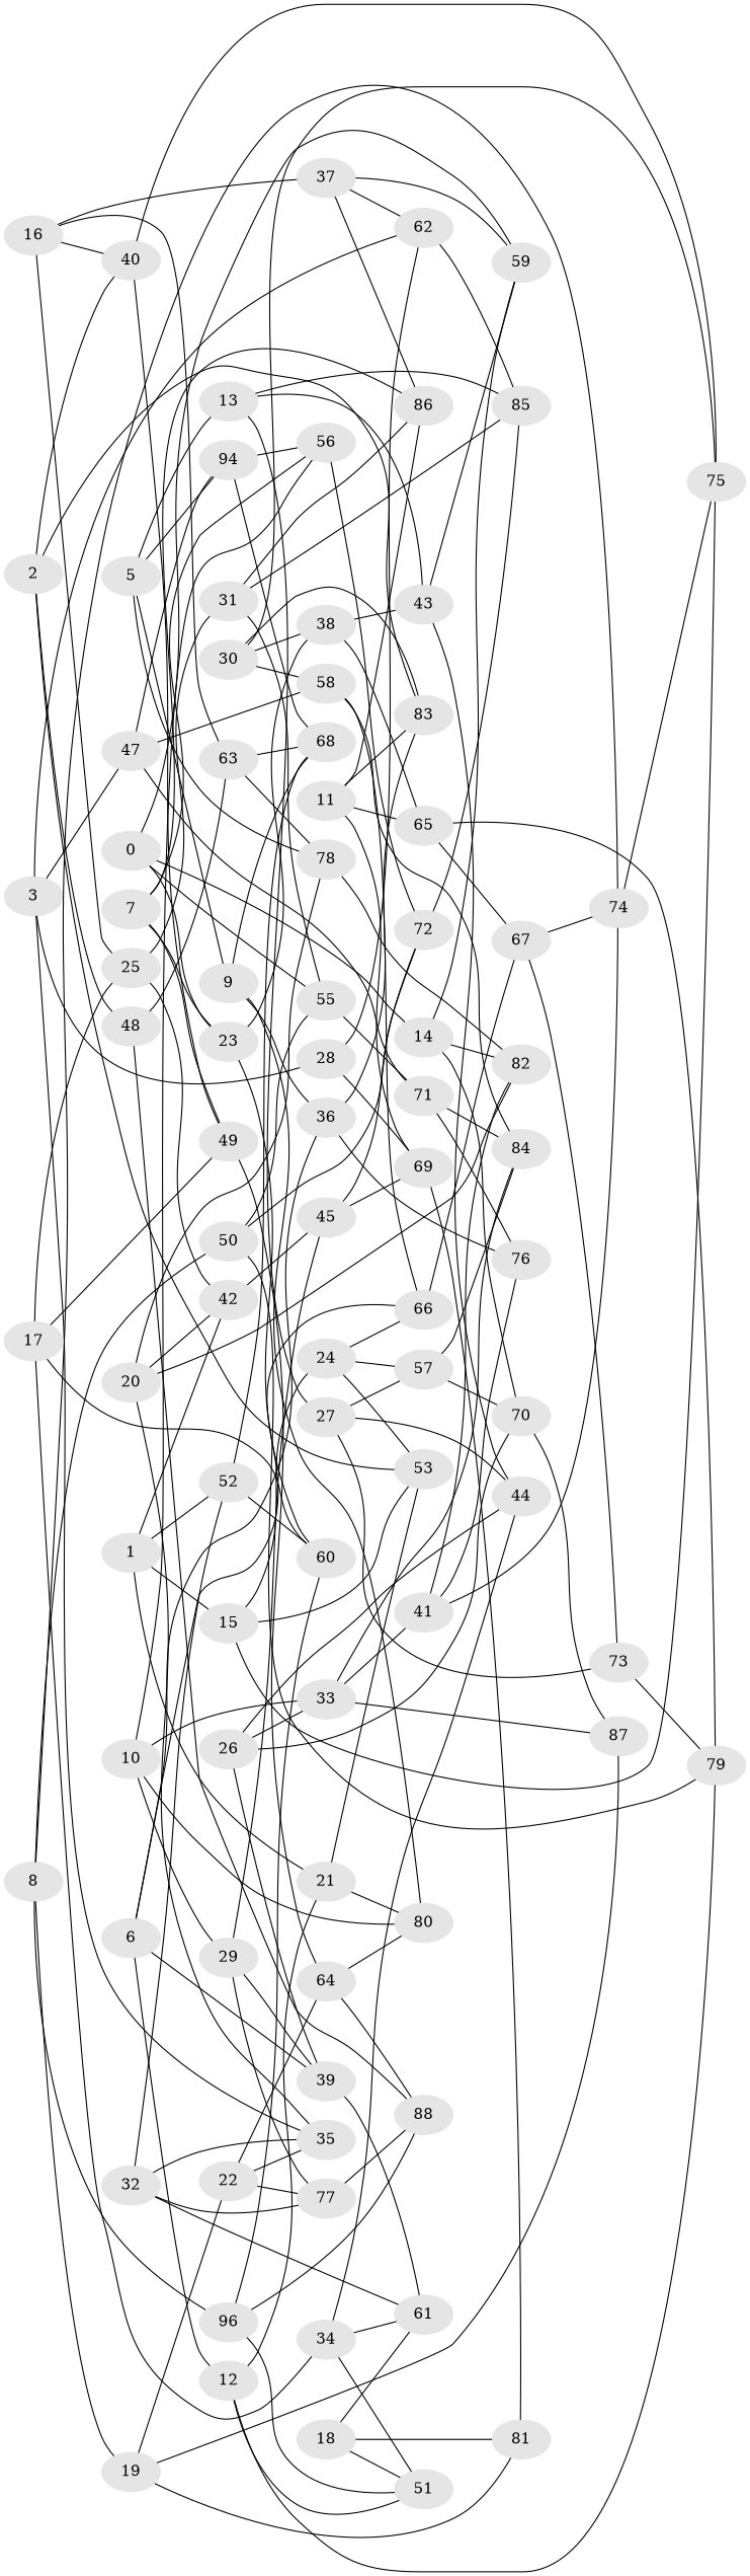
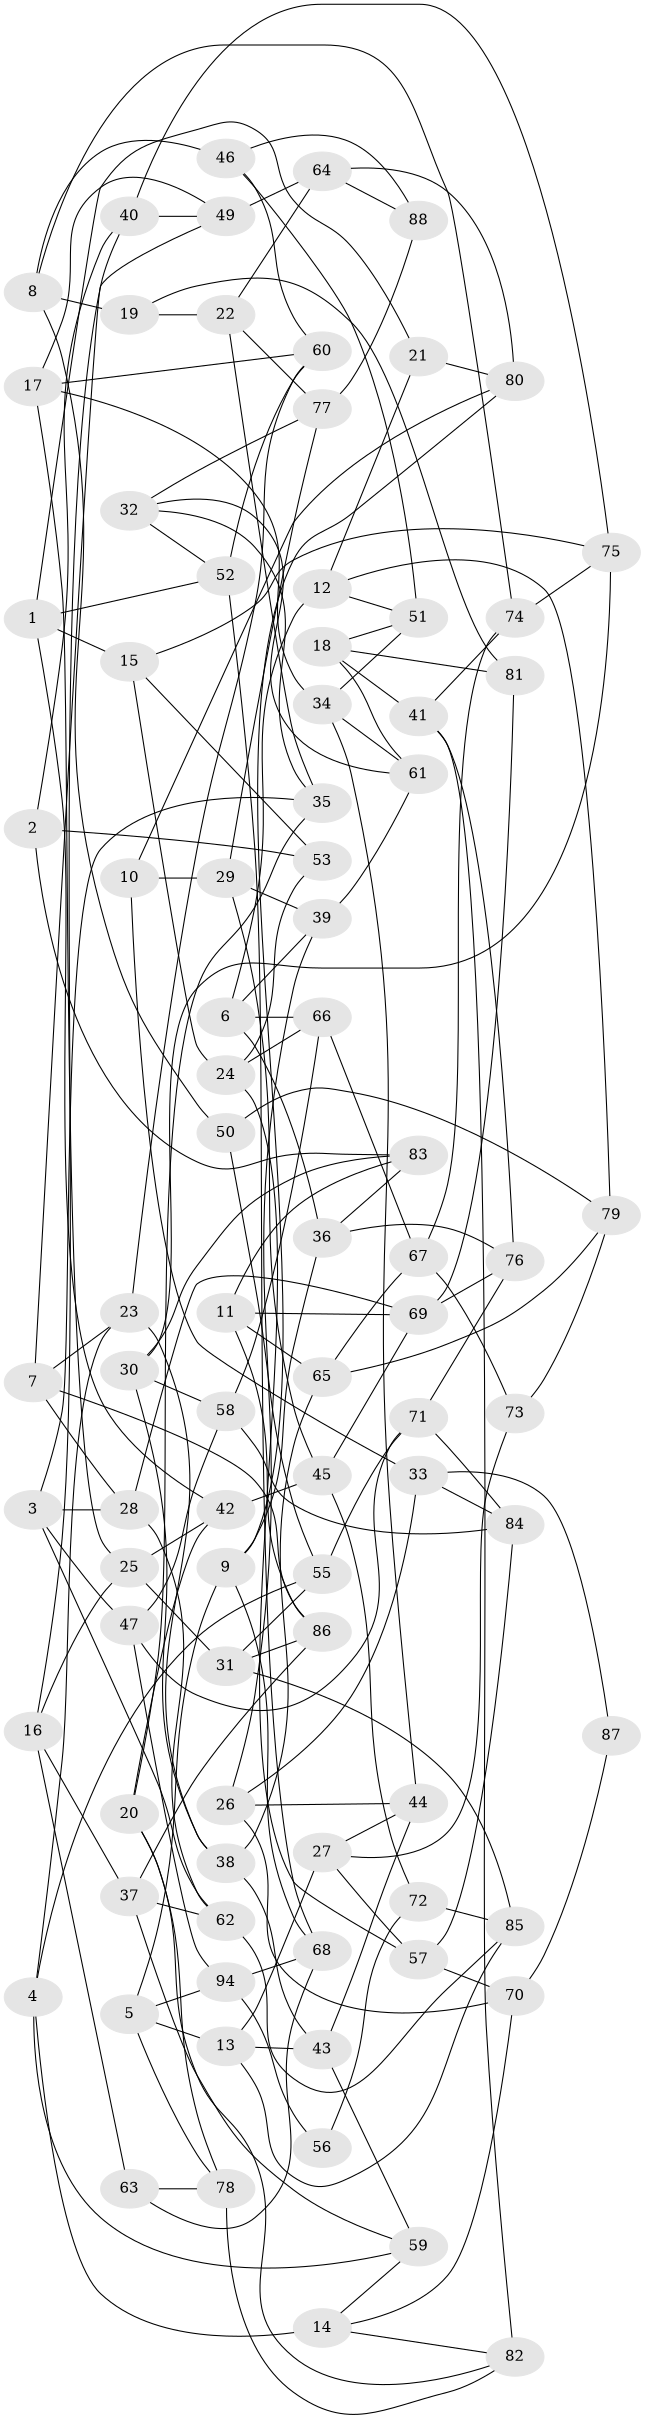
  graph {
    rankdir=LR
    node [color=gray90 style=filled]
    1
    15
    21
    42
    52
    53
    24
    75
    80
    45
    68
    60
    2
    40
-   48
    83
    49
    63
    88
    3
    28
    35
    47
    62
    69
    n26 [label=94]
    58
    71
    85
-   4 [label=0]
+   4
    14
    23
    55
    59
    70
    82
    38
    5
    9
    13
    78
    36
    27
    43
    56
    6
    12
    39
    66
    51
    79
    76
    61
    67
    7
    86
    64
    72
    8
    19
-   46 [label=96]
+   46
    50
    74
    81
    22
    87
    10
    29
    33
    77
    84
    11
    65
    57
    44
    73
    16
    25
    37
    31
    17
    34
    18
    41
    20
    26
    30
    32
    1 -- 15
    1 -- 21
    1 -- 42
    1 -- 52
    15 -- 53
    15 -- 24
    15 -- 75
-   21 -- 53
    21 -- 80
    42 -- 45
    52 -- 68
    52 -- 60
    24 -- 53
    24 -- 66
    24 -- 57
    45 -- 69
    45 -- 72
    2 -- 53
    2 -- 40
-   2 -- 48
    2 -- 83
    40 -- 75
    40 -- 49
-   48 -- 63
-   48 -- 88
    49 -- 64
    63 -- 68
    63 -- 78
    3 -- 28
    3 -- 35
    3 -- 47
    3 -- 62
    28 -- 62
    28 -- 69
    47 -- n26
    47 -- 58
    47 -- 71
    62 -- 85
+   69 -- 76
    69 -- 81
    n26 -- 68
    n26 -- 56
    58 -- 66
    58 -- 84
    71 -- 76
    71 -- 84
    4 -- 14
    4 -- 23
    4 -- 55
    4 -- 59
    14 -- 59
    14 -- 70
    14 -- 82
    23 -- 60
    23 -- 38
    55 -- 71
    70 -- 87
    38 -- 43
    38 -- 65
    5 -- n26
    5 -- 9
    5 -- 13
    5 -- 78
    9 -- 80
    9 -- 68
    9 -- 36
    13 -- 85
    13 -- 27
    13 -- 43
    78 -- 82
    36 -- 83
    36 -- 76
    27 -- 57
    27 -- 44
    27 -- 73
    43 -- 59
    43 -- 44
    56 -- 72
    6 -- 36
    6 -- 12
    6 -- 39
    6 -- 66
    12 -- 21
    12 -- 51
    12 -- 79
    39 -- 61
    66 -- 67
    67 -- 74
    67 -- 73
    7 -- 49
    7 -- 23
-   7 -- 56
+   7 -- 28
    7 -- 86
    64 -- 80
    64 -- 88
    72 -- 85
    8 -- 19
    8 -- 46
    8 -- 50
    8 -- 74
    19 -- 81
    19 -- 22
-   19 -- 87
    46 -- 60
    46 -- 88
    46 -- 51
    50 -- 55
    50 -- 79
-   50 -- 72
    74 -- 75
    22 -- 35
    22 -- 64
    22 -- 77
    10 -- 80
-   10 -- 56
    10 -- 29
    10 -- 33
    29 -- 45
    29 -- 39
    29 -- 77
    33 -- 87
    33 -- 84
    77 -- 88
    11 -- 83
    11 -- 69
    11 -- 86
    11 -- 65
    65 -- 79
    65 -- 67
    57 -- 70
    57 -- 84
    73 -- 79
    16 -- 40
    16 -- 63
    16 -- 25
    16 -- 37
    25 -- 42
    25 -- 31
    37 -- 62
    37 -- 59
    37 -- 86
    31 -- 85
    31 -- 55
    31 -- 86
    17 -- 60
    17 -- 49
    17 -- 25
    17 -- 34
    34 -- 51
    34 -- 61
    34 -- 44
    18 -- 51
    18 -- 61
    18 -- 81
-   33 -- 41
+   18 -- 41
    41 -- 82
    41 -- 76
    41 -- 74
    20 -- 42
    20 -- 35
    20 -- 82
    20 -- 78
    26 -- 70
    26 -- 39
    26 -- 33
    26 -- 44
    30 -- 75
    30 -- 83
    30 -- 58
    30 -- 38
    32 -- 52
    32 -- 35
    32 -- 61
    32 -- 77
  }
